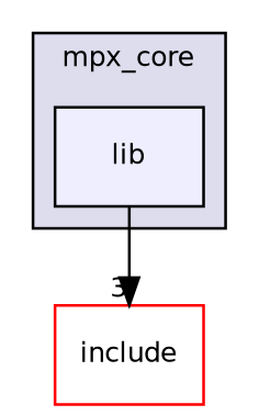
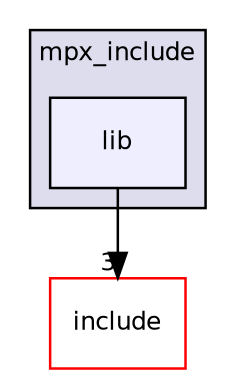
  digraph {
    compound=true
    node [fontname=Helvetica fontsize=10 shape=box style=filled]
    n1 [fillcolor="#eeeeff" label=lib pencolor=black]
    n2 [color=red fillcolor=white label=include]
    subgraph cluster_1 {
      bgcolor="#ddddee"
      fontname=Helvetica
      fontsize=10
-     label=mpx_core
+     label=mpx_include
      pencolor=black
      n1
    }
    n1 -> n2 [headlabel=3 labeldistance=1.5 labelfontname=Helvetica labelfontsize=10]
  }
